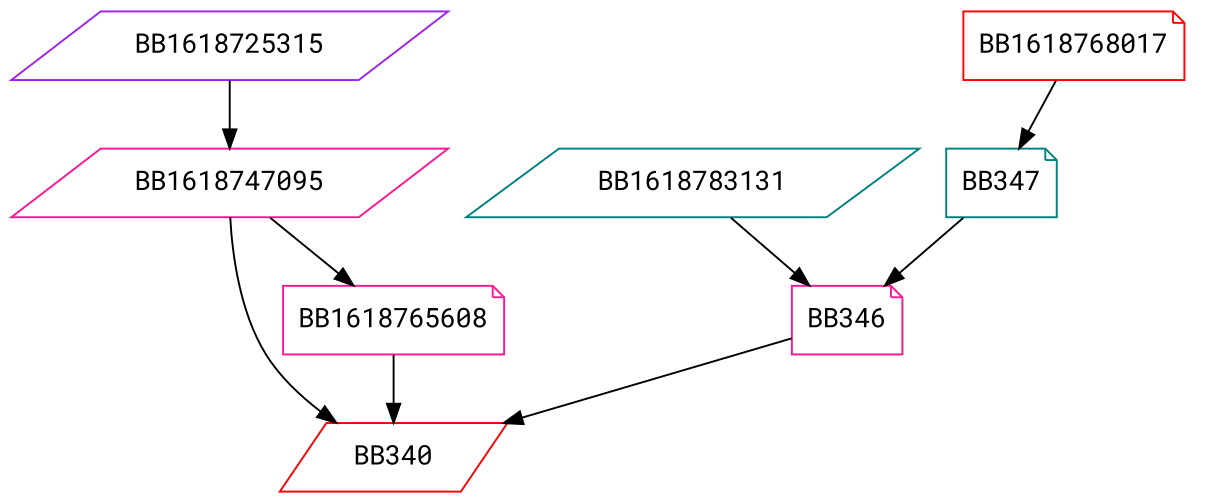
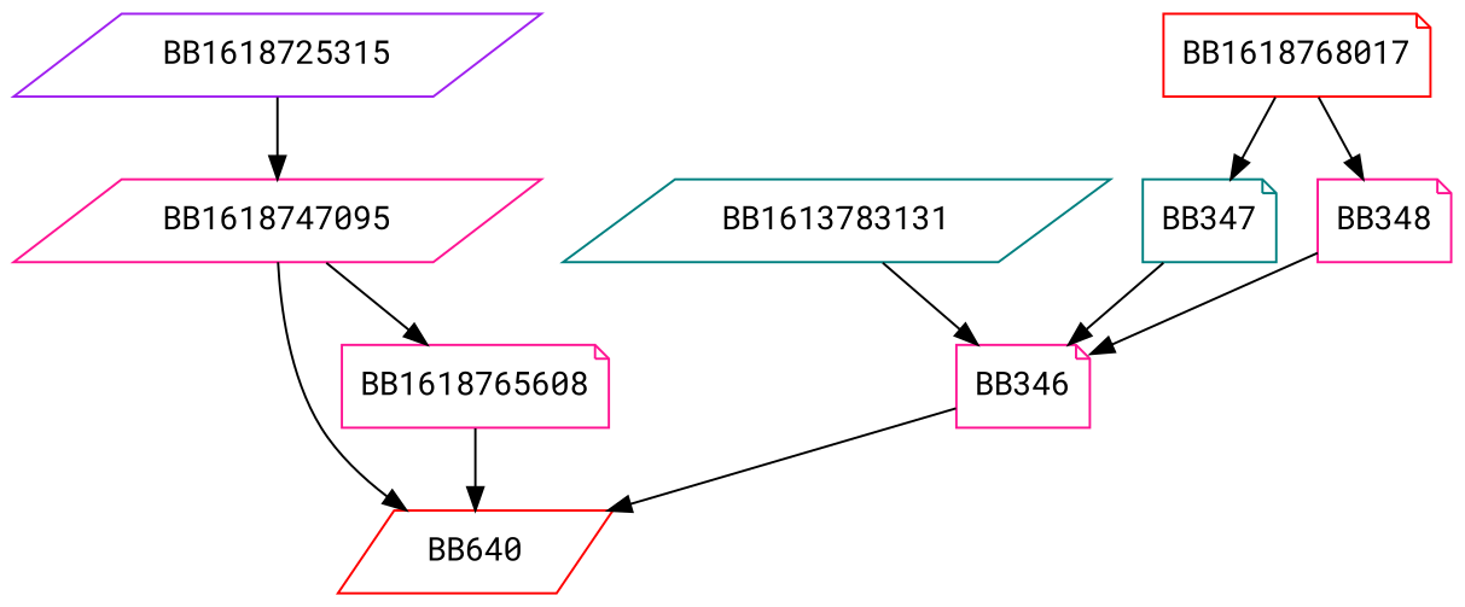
  digraph {
    fontname="Roboto Mono"
    node [color=deeppink fontname="Roboto Mono" shape=note]
    edge [fontname="Roboto Mono"]
    BB1618725315 [color=purple shape=parallelogram]
    BB1618747095 [shape=parallelogram]
-   BB340 [color=red shape=parallelogram]
+   BB340 [color=red shape=parallelogram label=BB640]
    BB1618765608
-   BB1618783131 [color=teal shape=parallelogram]
+   BB1618783131 [color=teal shape=parallelogram label=BB1613783131]
    BB346
    BB1618768017 [color=red]
    BB347 [color=teal]
+   BB348
    BB1618725315 -> BB1618747095
    BB1618747095 -> BB340
    BB1618747095 -> BB1618765608
    BB1618765608 -> BB340
    BB1618783131 -> BB346
    BB346 -> BB340
    BB1618768017 -> BB347
+   BB1618768017 -> BB348
    BB347 -> BB346
+   BB348 -> BB346
  }
